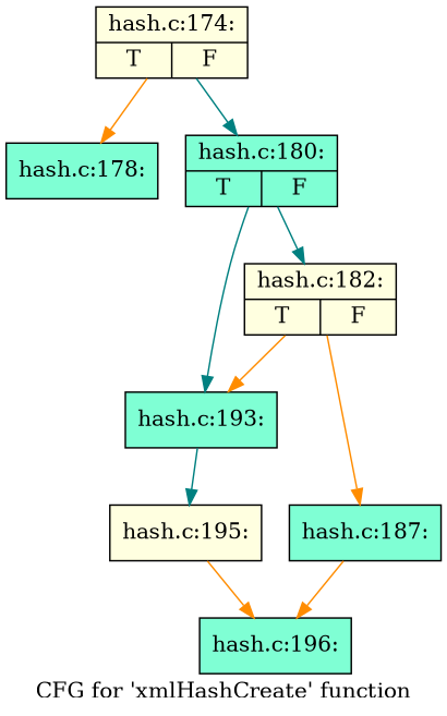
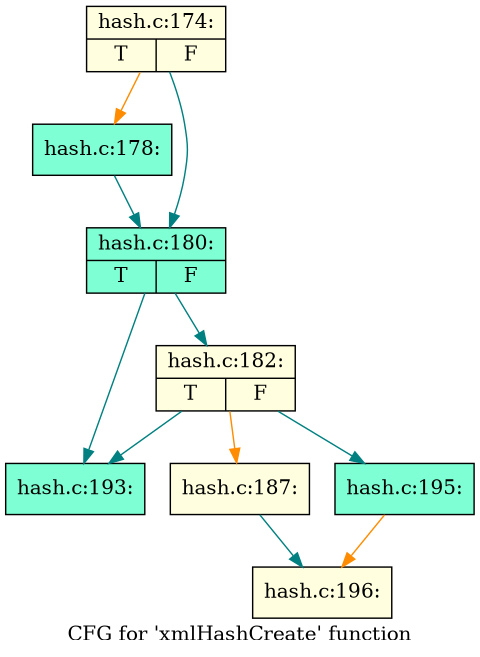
  digraph {
    label="CFG for 'xmlHashCreate' function"
    node [fillcolor=lightyellow shape=record style=filled]
    edge [color=teal]
    n1 [label="{hash.c:174:|{<s0>T|<s1>F}}"]
    n2 [fillcolor=aquamarine label="{hash.c:178:}"]
    n3 [fillcolor=aquamarine label="{hash.c:180:|{<s0>T|<s1>F}}"]
    n4 [label="{hash.c:182:|{<s0>T|<s1>F}}"]
    n5 [fillcolor=aquamarine label="{hash.c:193:}"]
-   n6 [fillcolor=aquamarine label="{hash.c:187:}"]
-   n7 [label="{hash.c:195:}"]
-   n8 [fillcolor=aquamarine label="{hash.c:196:}"]
+   n6 [label="{hash.c:187:}"]
+   n7 [fillcolor=aquamarine label="{hash.c:195:}"]
+   n8 [label="{hash.c:196:}"]
    n1 -> n2 [color=darkorange]
    n1 -> n3
+   n2 -> n3
    n3 -> n4
    n3 -> n5
-   n4 -> n5 [color=darkorange]
+   n4 -> n5
    n4 -> n6 [color=darkorange]
-   n5 -> n7
-   n6 -> n8 [color=darkorange]
+   n4 -> n7
+   n6 -> n8
    n7 -> n8 [color=darkorange]
  }
